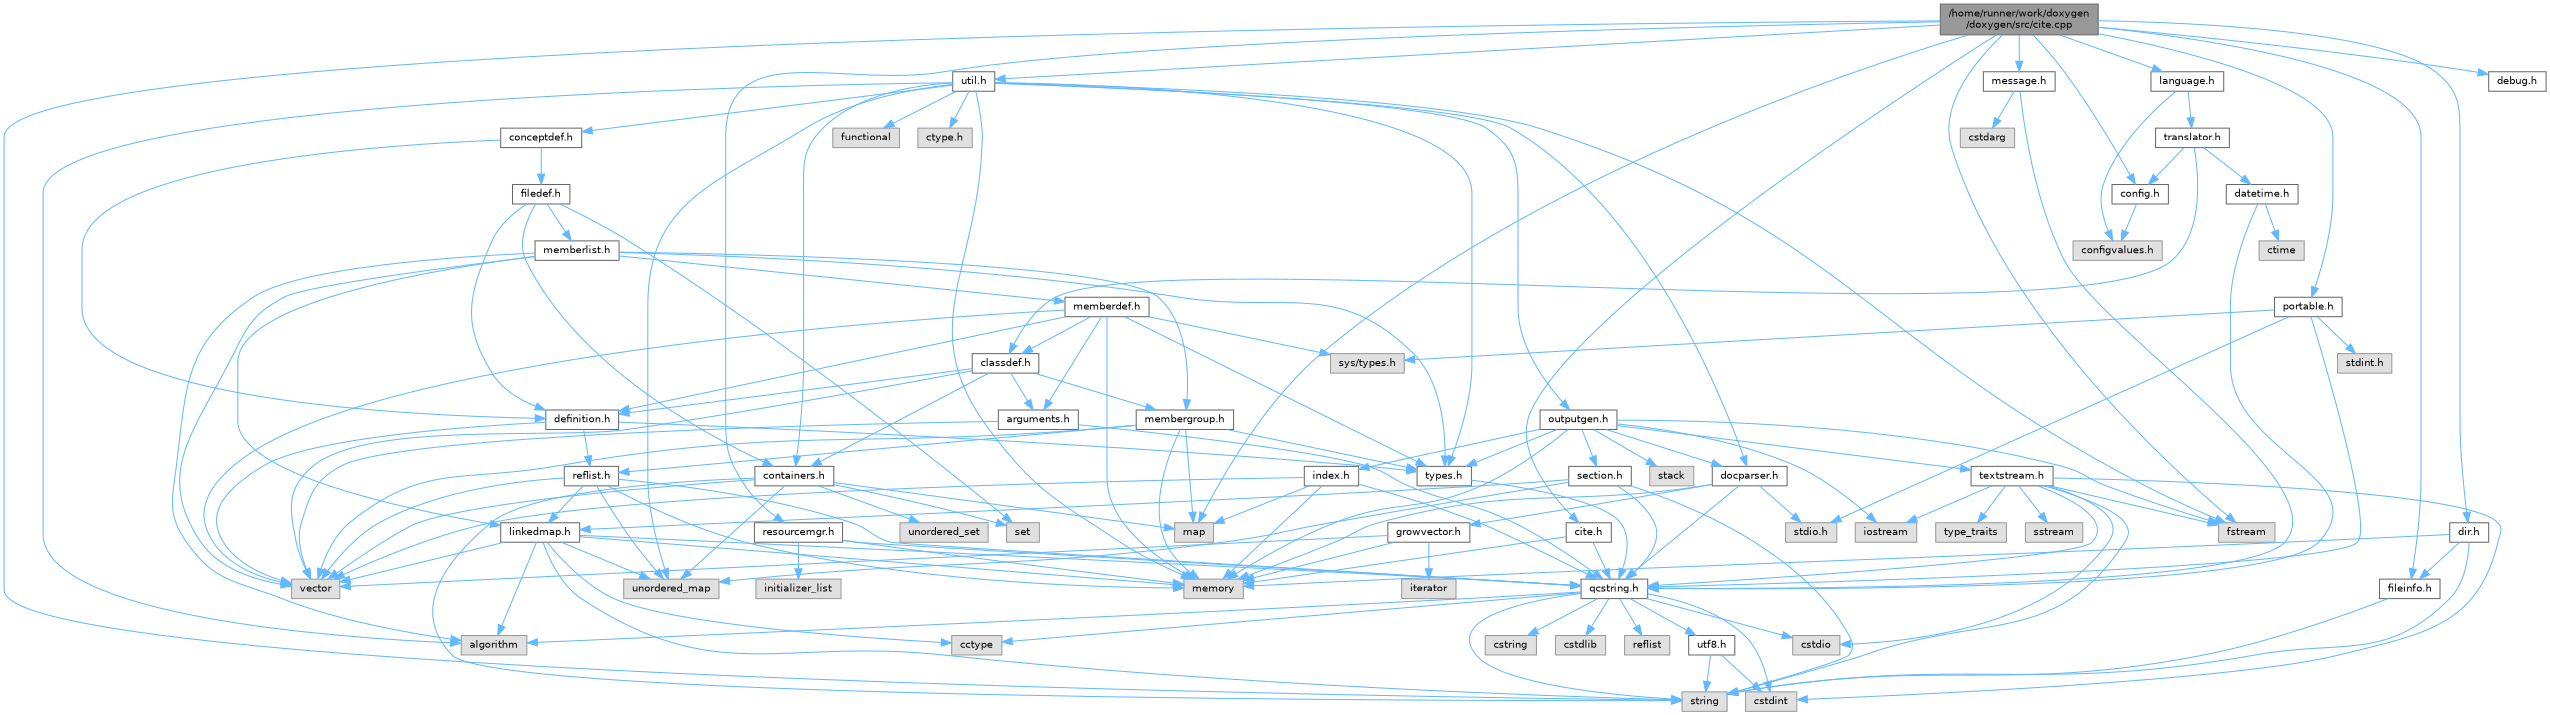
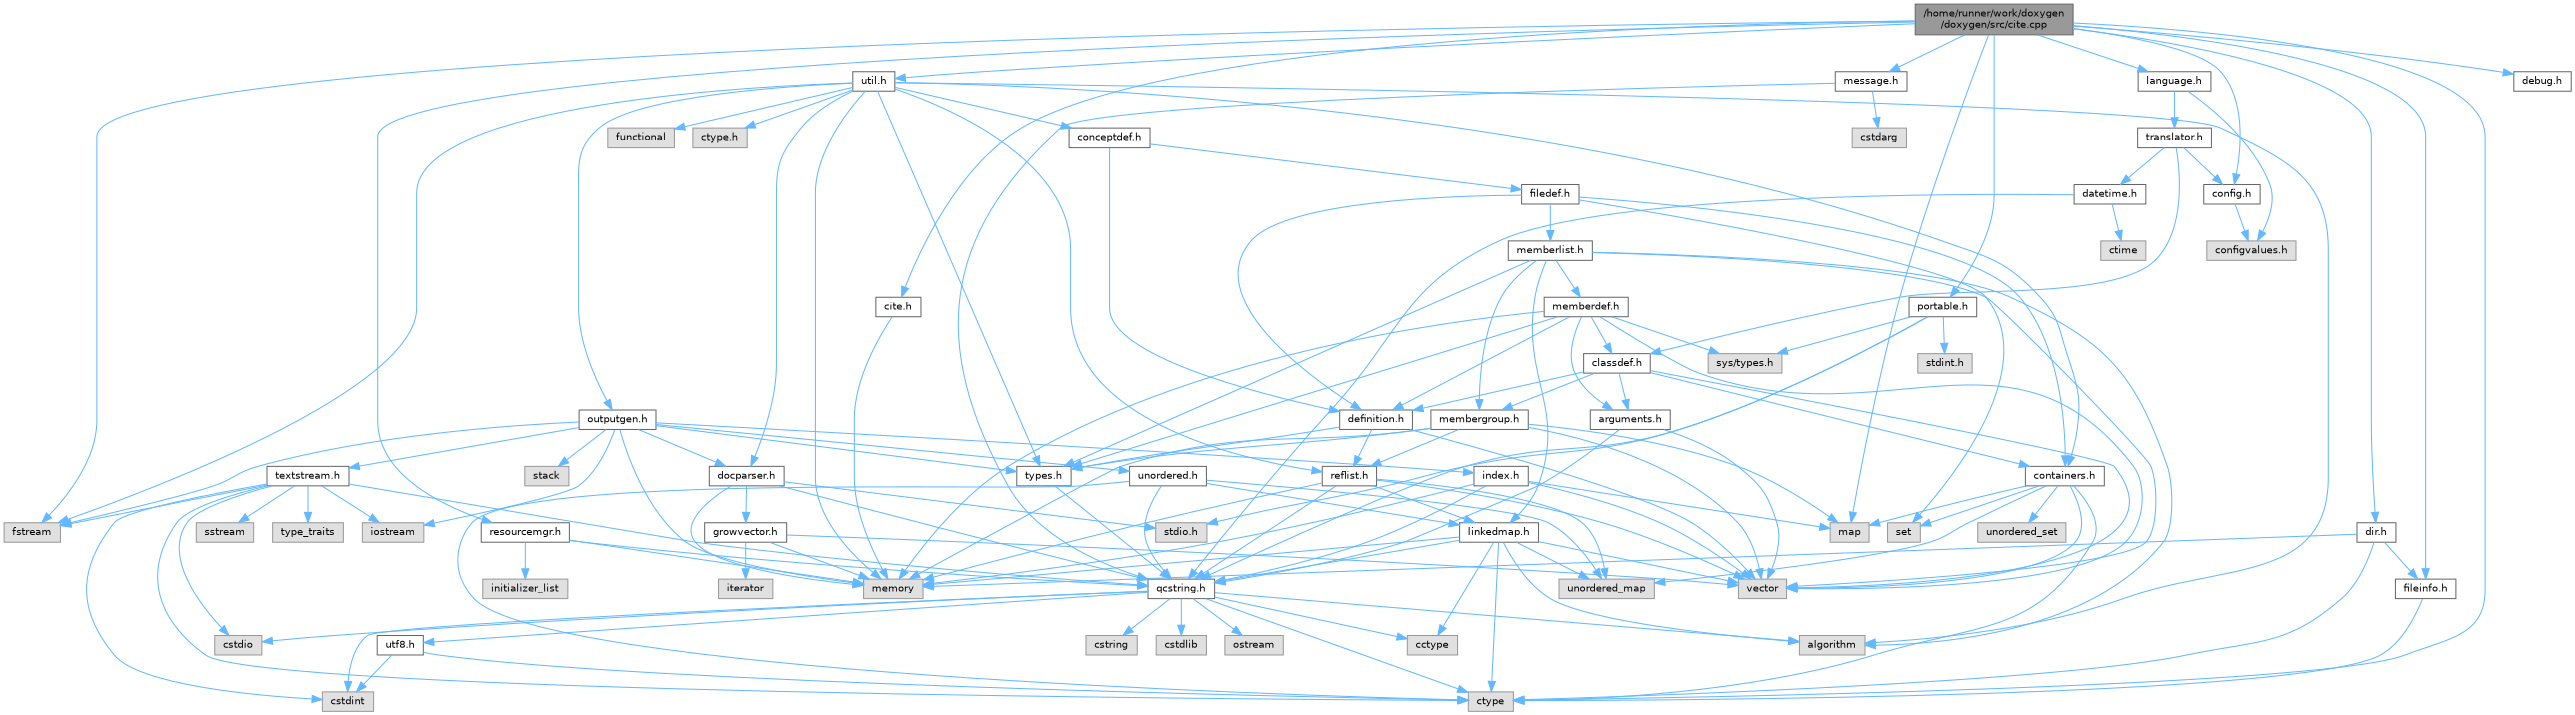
  digraph {
    node [color=grey40 fillcolor=white fontname=Helvetica fontsize=10 shape=box style=filled]
    edge [color=steelblue1 fontname=Helvetica fontsize=10 labelfontname=Helvetica labelfontsize=10 style=solid]
    n1 [color=gray40 fillcolor=grey60 fontcolor=black height=0.2 label="/home/runner/work/doxygen\l/doxygen/src/cite.cpp" width=0.4]
    n2 [height=0.2 label="cite.h" width=0.4]
-   n3 [color=grey60 fillcolor="#E0E0E0" height=0.2 label=string width=0.4]
+   n3 [color=grey60 fillcolor="#E0E0E0" height=0.2 label=ctype width=0.4]
    n4 [height=0.2 label="config.h" width=0.4]
    n5 [height=0.2 label="language.h" width=0.4]
    n6 [color=grey60 fillcolor="#E0E0E0" height=0.2 label=map width=0.4]
    n7 [height=0.2 label="message.h" width=0.4]
    n8 [height=0.2 label="portable.h" width=0.4]
    n9 [height=0.2 label="resourcemgr.h" width=0.4]
    n10 [height=0.2 label="util.h" width=0.4]
    n11 [color=grey60 fillcolor="#E0E0E0" height=0.2 label=fstream width=0.4]
    n12 [height=0.2 label="debug.h" width=0.4]
    n13 [height=0.2 label="fileinfo.h" width=0.4]
    n14 [height=0.2 label="dir.h" width=0.4]
    n15 [color=grey60 fillcolor="#E0E0E0" height=0.2 label=memory width=0.4]
    n16 [height=0.2 label="qcstring.h" width=0.4]
    n17 [color=grey60 fillcolor="#E0E0E0" height=0.2 label="configvalues.h" width=0.4]
    n18 [height=0.2 label="translator.h" width=0.4]
    n19 [color=grey60 fillcolor="#E0E0E0" height=0.2 label=cstdarg width=0.4]
    n20 [color=grey60 fillcolor="#E0E0E0" height=0.2 label="stdio.h" width=0.4]
    n21 [color=grey60 fillcolor="#E0E0E0" height=0.2 label="sys/types.h" width=0.4]
    n22 [color=grey60 fillcolor="#E0E0E0" height=0.2 label="stdint.h" width=0.4]
    n23 [color=grey60 fillcolor="#E0E0E0" height=0.2 label=initializer_list width=0.4]
    n24 [color=grey60 fillcolor="#E0E0E0" height=0.2 label=algorithm width=0.4]
    n25 [height=0.2 label="containers.h" width=0.4]
    n26 [color=grey60 fillcolor="#E0E0E0" height=0.2 label=unordered_map width=0.4]
    n27 [height=0.2 label="types.h" width=0.4]
    n28 [color=grey60 fillcolor="#E0E0E0" height=0.2 label=functional width=0.4]
    n29 [color=grey60 fillcolor="#E0E0E0" height=0.2 label="ctype.h" width=0.4]
    n30 [height=0.2 label="docparser.h" width=0.4]
    n31 [height=0.2 label="outputgen.h" width=0.4]
    n32 [height=0.2 label="conceptdef.h" width=0.4]
    n33 [color=grey60 fillcolor="#E0E0E0" height=0.2 label=cctype width=0.4]
    n34 [color=grey60 fillcolor="#E0E0E0" height=0.2 label=cstring width=0.4]
    n35 [color=grey60 fillcolor="#E0E0E0" height=0.2 label=cstdio width=0.4]
    n36 [color=grey60 fillcolor="#E0E0E0" height=0.2 label=cstdlib width=0.4]
    n37 [color=grey60 fillcolor="#E0E0E0" height=0.2 label=cstdint width=0.4]
-   n38 [color=grey60 fillcolor="#E0E0E0" height=0.2 label=reflist width=0.4]
+   n38 [color=grey60 fillcolor="#E0E0E0" height=0.2 label=ostream width=0.4]
    n39 [height=0.2 label="utf8.h" width=0.4]
    n40 [height=0.2 label="classdef.h" width=0.4]
    n41 [height=0.2 label="datetime.h" width=0.4]
    n42 [color=grey60 fillcolor="#E0E0E0" height=0.2 label=vector width=0.4]
    n43 [height=0.2 label="definition.h" width=0.4]
    n44 [height=0.2 label="arguments.h" width=0.4]
    n45 [height=0.2 label="membergroup.h" width=0.4]
    n46 [color=grey60 fillcolor="#E0E0E0" height=0.2 label=ctime width=0.4]
    n47 [color=grey60 fillcolor="#E0E0E0" height=0.2 label=set width=0.4]
    n48 [color=grey60 fillcolor="#E0E0E0" height=0.2 label=unordered_set width=0.4]
    n49 [height=0.2 label="reflist.h" width=0.4]
    n50 [color=grey60 fillcolor="#E0E0E0" height=0.2 label=stack width=0.4]
    n51 [height=0.2 label="linkedmap.h" width=0.4]
    n52 [height=0.2 label="growvector.h" width=0.4]
    n53 [color=grey60 fillcolor="#E0E0E0" height=0.2 label=iostream width=0.4]
    n54 [height=0.2 label="index.h" width=0.4]
-   n55 [height=0.2 label="section.h" width=0.4]
+   n55 [height=0.2 label="unordered.h" width=0.4]
    n56 [height=0.2 label="textstream.h" width=0.4]
    n57 [height=0.2 label="filedef.h" width=0.4]
    n58 [color=grey60 fillcolor="#E0E0E0" height=0.2 label=iterator width=0.4]
    n59 [color=grey60 fillcolor="#E0E0E0" height=0.2 label=sstream width=0.4]
    n60 [color=grey60 fillcolor="#E0E0E0" height=0.2 label=type_traits width=0.4]
    n61 [height=0.2 label="memberlist.h" width=0.4]
    n62 [height=0.2 label="memberdef.h" width=0.4]
    n1 -> n2
    n1 -> n3
    n1 -> n4
    n1 -> n5
    n1 -> n6
    n1 -> n7
    n1 -> n8
    n1 -> n9
    n1 -> n10
    n1 -> n11
    n1 -> n12
    n1 -> n13
    n1 -> n14
    n2 -> n15
-   n2 -> n16
    n4 -> n17
    n5 -> n17
    n5 -> n18
    n7 -> n16
    n7 -> n19
    n8 -> n16
    n8 -> n20
    n8 -> n21
    n8 -> n22
    n9 -> n15
    n9 -> n16
    n9 -> n23
    n10 -> n11
    n10 -> n15
    n10 -> n24
    n10 -> n25
-   n10 -> n26
+   n10 -> n49
    n10 -> n27
    n10 -> n28
    n10 -> n29
    n10 -> n30
    n10 -> n31
    n10 -> n32
    n13 -> n3
    n14 -> n3
    n14 -> n13
    n14 -> n15
    n16 -> n3
    n16 -> n24
    n16 -> n33
    n16 -> n34
    n16 -> n35
    n16 -> n36
    n16 -> n37
    n16 -> n38
    n16 -> n39
    n18 -> n4
    n18 -> n40
    n18 -> n41
    n25 -> n3
    n25 -> n6
    n25 -> n26
    n25 -> n42
    n25 -> n47
    n25 -> n48
    n27 -> n16
    n30 -> n15
    n30 -> n16
    n30 -> n20
    n30 -> n52
    n31 -> n11
    n31 -> n15
    n31 -> n27
    n31 -> n30
    n31 -> n50
    n31 -> n53
    n31 -> n54
    n31 -> n55
    n31 -> n56
    n32 -> n43
    n32 -> n57
    n39 -> n3
    n39 -> n37
    n40 -> n25
    n40 -> n42
    n40 -> n43
    n40 -> n44
    n40 -> n45
    n41 -> n16
    n41 -> n46
    n43 -> n27
    n43 -> n42
    n43 -> n49
    n44 -> n16
    n44 -> n42
    n45 -> n6
    n45 -> n15
    n45 -> n27
    n45 -> n42
    n45 -> n49
    n49 -> n15
    n49 -> n16
    n49 -> n26
    n49 -> n42
    n49 -> n51
    n51 -> n3
    n51 -> n15
    n51 -> n16
    n51 -> n24
    n51 -> n26
    n51 -> n33
    n51 -> n42
    n52 -> n15
    n52 -> n42
    n52 -> n58
    n54 -> n6
    n54 -> n15
    n54 -> n16
    n54 -> n42
    n55 -> n3
    n55 -> n16
    n55 -> n26
    n55 -> n51
    n56 -> n3
    n56 -> n11
    n56 -> n16
    n56 -> n35
    n56 -> n37
    n56 -> n53
    n56 -> n59
    n56 -> n60
    n57 -> n25
    n57 -> n43
    n57 -> n47
    n57 -> n61
    n61 -> n24
    n61 -> n27
    n61 -> n42
    n61 -> n45
    n61 -> n51
    n61 -> n62
    n62 -> n15
    n62 -> n21
    n62 -> n27
    n62 -> n40
    n62 -> n42
    n62 -> n43
    n62 -> n44
  }
